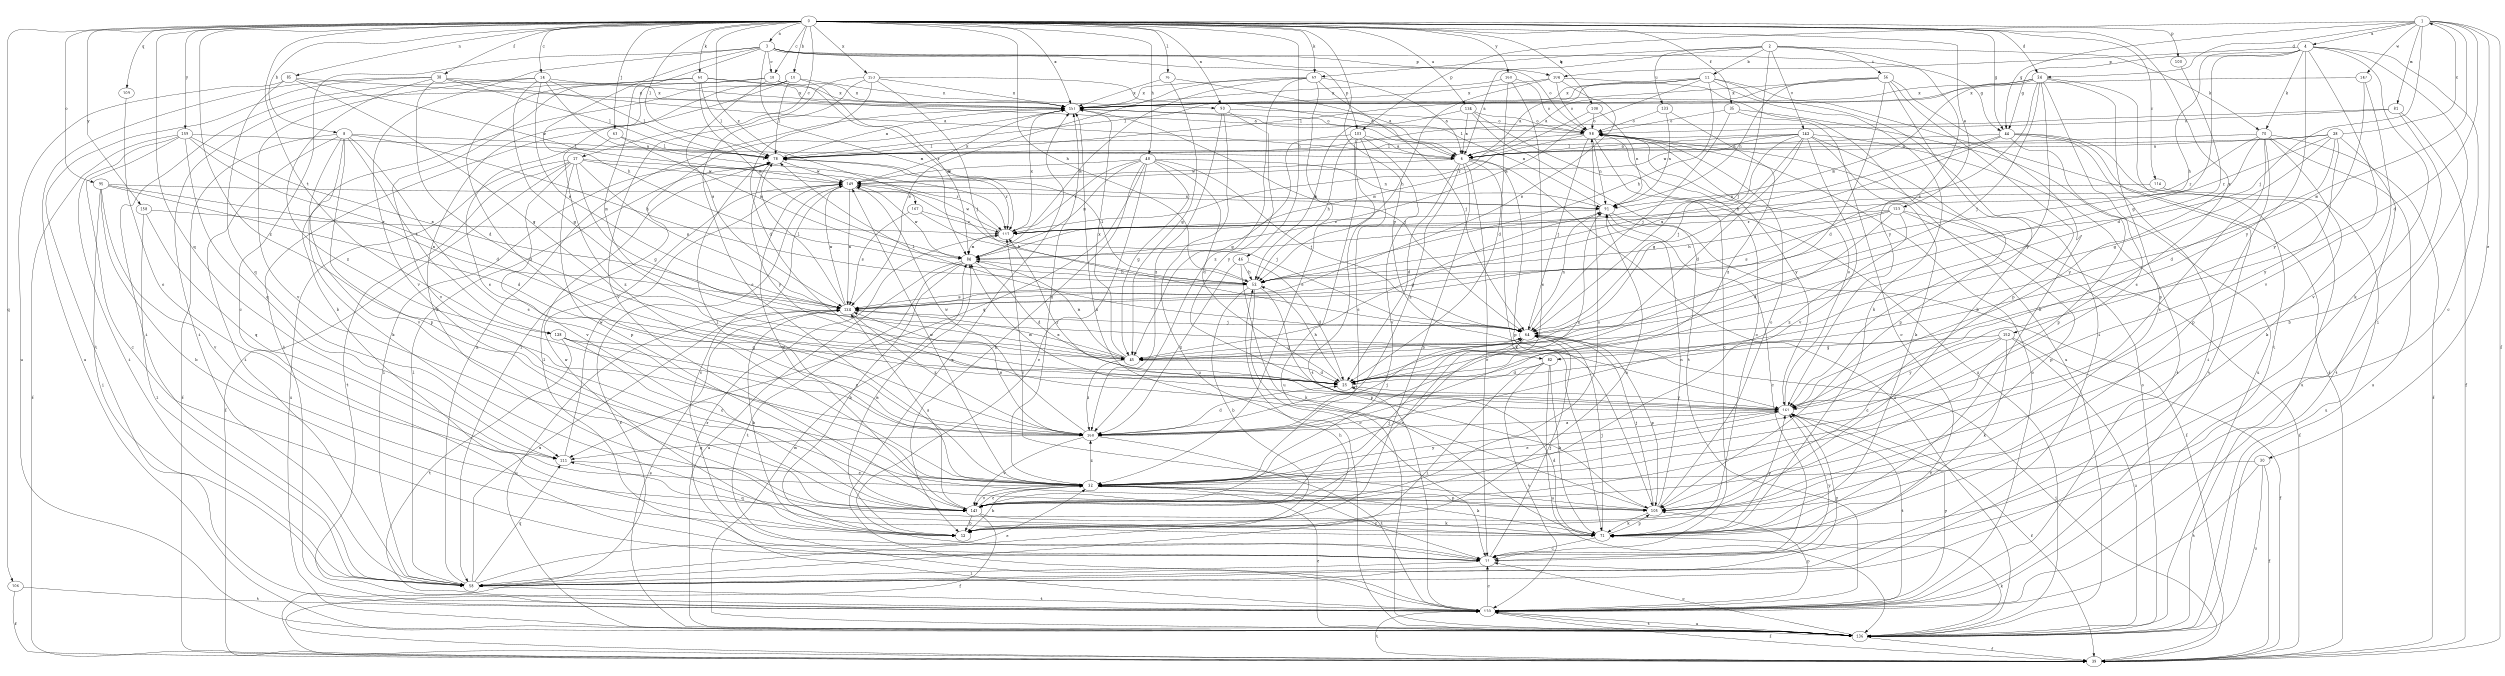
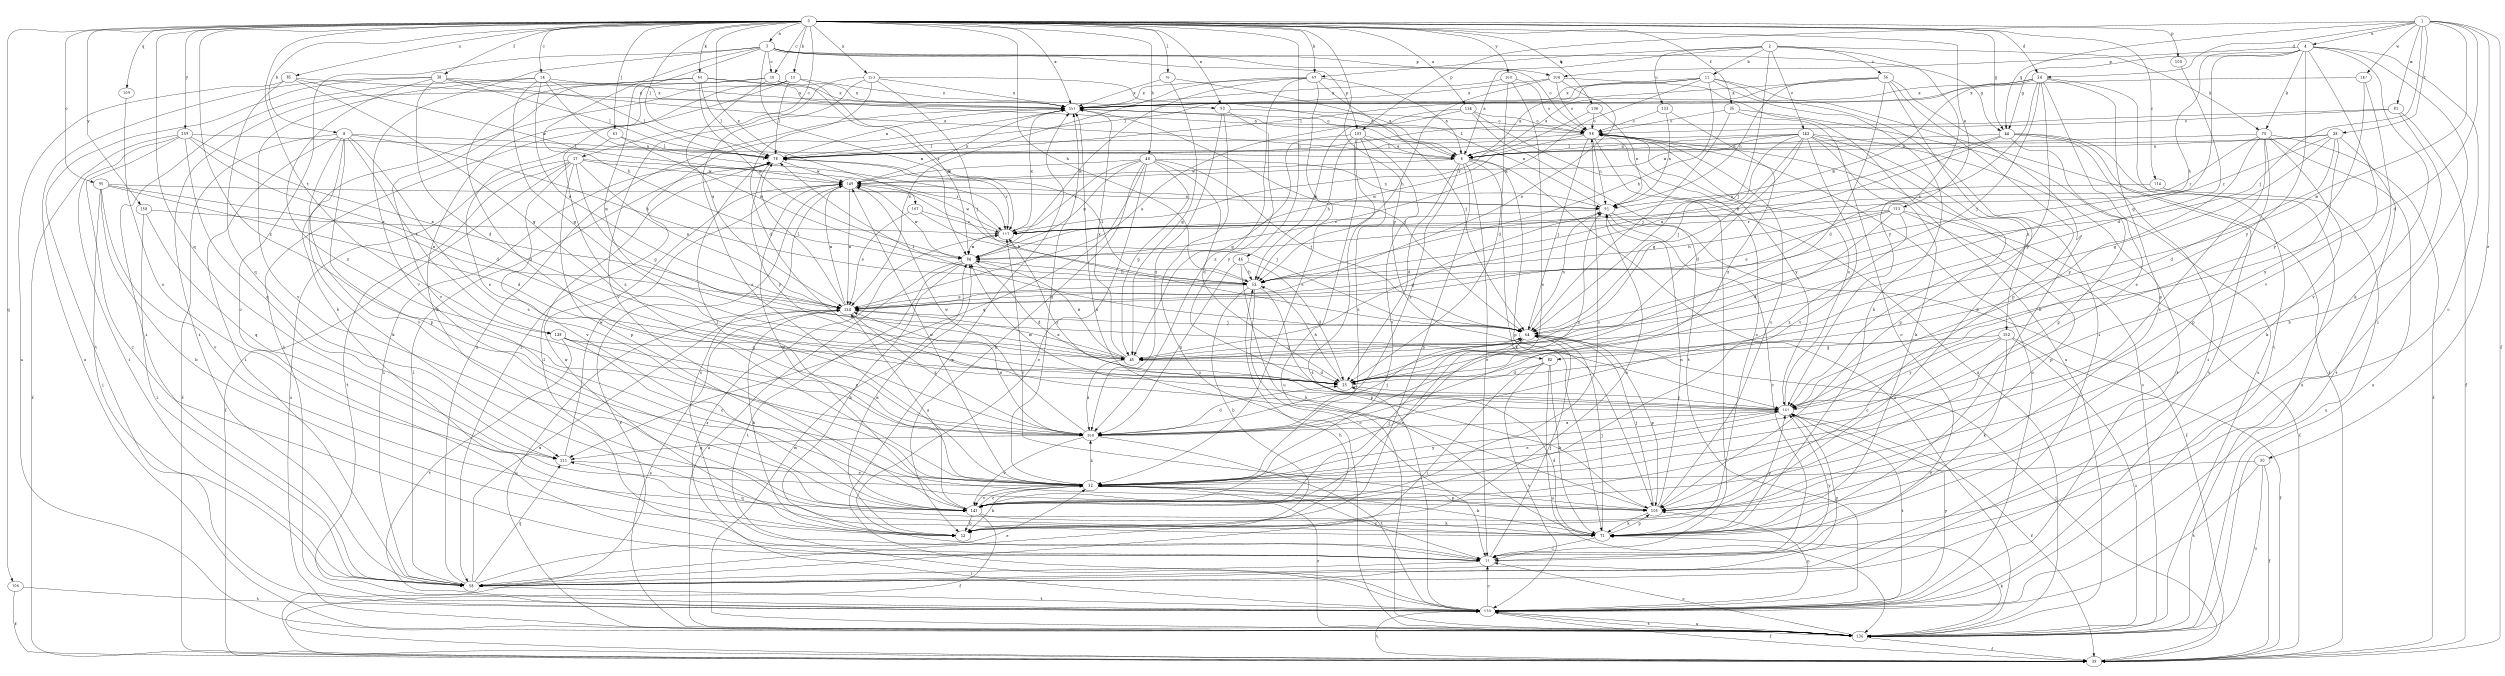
  strict digraph {
    fontname="Courier Prime"
    node [fontname="Courier Prime"]
    edge [fontname="Courier Prime"]
    0
    3
    8
    10
    14
    17
    18
    24
    35
    38
    44
    46
    48
    52
    63
    68
    69
    76
    78
    85
    90
    95
    100
    106
    108
    109
    111
    114
    123
    128
    134
    152
    153
    155
    158
    159
    160
    161
    167
    168
    82
    103
    19
    84
    98
    104
    143
    39
    6
    58
    71
    105
    32
    12
    130
    45
    117
    124
    136
    149
    64
    25
    91
    1
    4
    28
    30
    81
    147
    70
    2
    11
    56
    n74 [label=133]
    142
    0 -> 3 [label=a]
    0 -> 8 [label=b]
    0 -> 10 [label=b]
    0 -> 14 [label=c]
    0 -> 17 [label=c]
    0 -> 18 [label=c]
    0 -> 24 [label=d]
    0 -> 35 [label=f]
    0 -> 38 [label=f]
    0 -> 44 [label=g]
    0 -> 46 [label=h]
    0 -> 48 [label=h]
    0 -> 52 [label=h]
    0 -> 63 [label=j]
    0 -> 68 [label=k]
    0 -> 69 [label=k]
    0 -> 76 [label=l]
    0 -> 78 [label=l]
    0 -> 85 [label=n]
    0 -> 90 [label=n]
    0 -> 95 [label=o]
    0 -> 100 [label=p]
    0 -> 106 [label=q]
    0 -> 108 [label=q]
    0 -> 109 [label=q]
    0 -> 111 [label=q]
    0 -> 114 [label=r]
    0 -> 123 [label=s]
    0 -> 128 [label=t]
    0 -> 134 [label=u]
-   0 -> 152 [label=x]
+   142 -> 152 [label=x]
    0 -> 153 [label=x]
    0 -> 155 [label=x]
    0 -> 158 [label=y]
    0 -> 159 [label=y]
    0 -> 160 [label=y]
    0 -> 161 [label=y]
    0 -> 167 [label=z]
    0 -> 168 [label=z]
    3 -> 18 [label=c]
    3 -> 44 [label=g]
    3 -> 52 [label=h]
    3 -> 82 [label=m]
    3 -> 103 [label=p]
    3 -> 19 [label=c]
    3 -> 84 [label=m]
    3 -> 98 [label=o]
    3 -> 104 [label=p]
    3 -> 143 [label=v]
    8 -> 52 [label=h]
    8 -> 128 [label=t]
    8 -> 143 [label=v]
    8 -> 39 [label=f]
    8 -> 6 [label=a]
    8 -> 58 [label=i]
    8 -> 71 [label=k]
    8 -> 105 [label=p]
    8 -> 32 [label=e]
    10 -> 78 [label=l]
    10 -> 90 [label=n]
    10 -> 84 [label=m]
    10 -> 32 [label=e]
    10 -> 12 [label=b]
    10 -> 130 [label=t]
    14 -> 78 [label=l]
    14 -> 155 [label=x]
    14 -> 143 [label=v]
    14 -> 58 [label=i]
    14 -> 45 [label=g]
    14 -> 117 [label=r]
    14 -> 124 [label=s]
    17 -> 143 [label=v]
    17 -> 39 [label=f]
    17 -> 105 [label=p]
    17 -> 130 [label=t]
    17 -> 45 [label=g]
    17 -> 117 [label=r]
    17 -> 124 [label=s]
    17 -> 136 [label=u]
    17 -> 149 [label=w]
    18 -> 155 [label=x]
    18 -> 143 [label=v]
    18 -> 71 [label=k]
    18 -> 117 [label=r]
    18 -> 124 [label=s]
    24 -> 78 [label=l]
    24 -> 155 [label=x]
    24 -> 161 [label=y]
    24 -> 84 [label=m]
    24 -> 105 [label=p]
    24 -> 32 [label=e]
    24 -> 130 [label=t]
    24 -> 124 [label=s]
    24 -> 64 [label=j]
    35 -> 19 [label=c]
    35 -> 98 [label=o]
    35 -> 136 [label=u]
    35 -> 64 [label=j]
    38 -> 78 [label=l]
    38 -> 155 [label=x]
    38 -> 168 [label=z]
    38 -> 6 [label=a]
    38 -> 130 [label=t]
    38 -> 136 [label=u]
    38 -> 25 [label=d]
    44 -> 52 [label=h]
    44 -> 6 [label=a]
    44 -> 58 [label=i]
    44 -> 105 [label=p]
    44 -> 130 [label=t]
    44 -> 124 [label=s]
    44 -> 136 [label=u]
    46 -> 52 [label=h]
    46 -> 168 [label=z]
    46 -> 71 [label=k]
    46 -> 25 [label=d]
    48 -> 111 [label=q]
    48 -> 19 [label=c]
    48 -> 84 [label=m]
    48 -> 12 [label=b]
    48 -> 45 [label=g]
    48 -> 117 [label=r]
    48 -> 149 [label=w]
    48 -> 64 [label=j]
    48 -> 25 [label=d]
    48 -> 91 [label=n]
    52 -> 78 [label=l]
    52 -> 19 [label=c]
    52 -> 105 [label=p]
    52 -> 12 [label=b]
    52 -> 124 [label=s]
    63 -> 78 [label=l]
    63 -> 168 [label=z]
    63 -> 84 [label=m]
    68 -> 78 [label=l]
    68 -> 155 [label=x]
    68 -> 168 [label=z]
    68 -> 84 [label=m]
    68 -> 6 [label=a]
    68 -> 58 [label=i]
    69 -> 155 [label=x]
    69 -> 168 [label=z]
    69 -> 84 [label=m]
    69 -> 6 [label=a]
    69 -> 32 [label=e]
    69 -> 124 [label=s]
    69 -> 64 [label=j]
    76 -> 155 [label=x]
    76 -> 6 [label=a]
    76 -> 45 [label=g]
    78 -> 155 [label=x]
    78 -> 161 [label=y]
    78 -> 58 [label=i]
    78 -> 117 [label=r]
    78 -> 149 [label=w]
    85 -> 111 [label=q]
    85 -> 155 [label=x]
    85 -> 45 [label=g]
    85 -> 136 [label=u]
    85 -> 149 [label=w]
    90 -> 161 [label=y]
    90 -> 168 [label=z]
    90 -> 98 [label=o]
    90 -> 136 [label=u]
    95 -> 143 [label=v]
    95 -> 58 [label=i]
    95 -> 12 [label=b]
    95 -> 124 [label=s]
    95 -> 25 [label=d]
    95 -> 91 [label=n]
    100 -> 25 [label=d]
    106 -> 39 [label=f]
    106 -> 130 [label=t]
    108 -> 98 [label=o]
    108 -> 117 [label=r]
    108 -> 91 [label=n]
    109 -> 32 [label=e]
    111 -> 32 [label=e]
    111 -> 149 [label=w]
    114 -> 136 [label=u]
    114 -> 91 [label=n]
    123 -> 52 [label=h]
    123 -> 168 [label=z]
    123 -> 39 [label=f]
    123 -> 105 [label=p]
    123 -> 117 [label=r]
    123 -> 124 [label=s]
    123 -> 25 [label=d]
    128 -> 168 [label=z]
    128 -> 32 [label=e]
    128 -> 130 [label=t]
    128 -> 45 [label=g]
    134 -> 52 [label=h]
    134 -> 98 [label=o]
    134 -> 130 [label=t]
-   134 -> 6 [label=s]
+   134 -> 124 [label=s]
    134 -> 136 [label=u]
    152 -> 161 [label=y]
    152 -> 39 [label=f]
    152 -> 71 [label=k]
    152 -> 32 [label=e]
    152 -> 45 [label=g]
    152 -> 136 [label=u]
    153 -> 155 [label=x]
    153 -> 143 [label=v]
    153 -> 6 [label=a]
    153 -> 32 [label=e]
    153 -> 64 [label=j]
    153 -> 25 [label=d]
    155 -> 98 [label=o]
    155 -> 58 [label=i]
    155 -> 64 [label=j]
    158 -> 111 [label=q]
    158 -> 58 [label=i]
    158 -> 117 [label=r]
    159 -> 78 [label=l]
    159 -> 111 [label=q]
    159 -> 19 [label=c]
    159 -> 39 [label=f]
    159 -> 58 [label=i]
    159 -> 124 [label=s]
    159 -> 25 [label=d]
    160 -> 155 [label=x]
    160 -> 98 [label=o]
    160 -> 32 [label=e]
    160 -> 25 [label=d]
    161 -> 168 [label=z]
    161 -> 84 [label=m]
    161 -> 98 [label=o]
    161 -> 39 [label=f]
    161 -> 32 [label=e]
    161 -> 130 [label=t]
    161 -> 117 [label=r]
    167 -> 52 [label=h]
    167 -> 117 [label=r]
    167 -> 124 [label=s]
    168 -> 111 [label=q]
    168 -> 143 [label=v]
    168 -> 130 [label=t]
    168 -> 124 [label=s]
    168 -> 149 [label=w]
    168 -> 64 [label=j]
    168 -> 25 [label=d]
    168 -> 91 [label=n]
    82 -> 58 [label=i]
    82 -> 71 [label=k]
    82 -> 130 [label=t]
    82 -> 136 [label=u]
    82 -> 25 [label=d]
    103 -> 52 [label=h]
    103 -> 143 [label=v]
    103 -> 6 [label=a]
    103 -> 32 [label=e]
    103 -> 130 [label=t]
    103 -> 45 [label=g]
    103 -> 136 [label=u]
    19 -> 78 [label=l]
    19 -> 161 [label=y]
    19 -> 58 [label=i]
    19 -> 64 [label=j]
    84 -> 52 [label=h]
    84 -> 12 [label=b]
    84 -> 130 [label=t]
    84 -> 136 [label=u]
    84 -> 149 [label=w]
    84 -> 25 [label=d]
    98 -> 78 [label=l]
    98 -> 161 [label=y]
    98 -> 19 [label=c]
    98 -> 84 [label=m]
    98 -> 64 [label=j]
    98 -> 91 [label=n]
    104 -> 52 [label=h]
    104 -> 155 [label=x]
    104 -> 98 [label=o]
    104 -> 124 [label=s]
    104 -> 136 [label=u]
    143 -> 98 [label=o]
    143 -> 39 [label=f]
    143 -> 71 [label=k]
    143 -> 32 [label=e]
    143 -> 12 [label=b]
    143 -> 124 [label=s]
    143 -> 149 [label=w]
    143 -> 64 [label=j]
    39 -> 130 [label=t]
    39 -> 64 [label=j]
    6 -> 168 [label=z]
    6 -> 19 [label=c]
    6 -> 71 [label=k]
    6 -> 105 [label=p]
    6 -> 12 [label=b]
    6 -> 136 [label=u]
    6 -> 149 [label=w]
    6 -> 25 [label=d]
    58 -> 52 [label=h]
    58 -> 78 [label=l]
    58 -> 111 [label=q]
    58 -> 155 [label=x]
    58 -> 161 [label=y]
    58 -> 32 [label=e]
    58 -> 130 [label=t]
    58 -> 124 [label=s]
    71 -> 111 [label=q]
    71 -> 161 [label=y]
    71 -> 19 [label=c]
    71 -> 98 [label=o]
    71 -> 105 [label=p]
    71 -> 64 [label=j]
    71 -> 25 [label=d]
    105 -> 155 [label=x]
    105 -> 98 [label=o]
    105 -> 71 [label=k]
    105 -> 117 [label=r]
    105 -> 64 [label=j]
    105 -> 91 [label=n]
    32 -> 78 [label=l]
    32 -> 155 [label=x]
    32 -> 161 [label=y]
    32 -> 168 [label=z]
    32 -> 19 [label=c]
    32 -> 143 [label=v]
    32 -> 71 [label=k]
    32 -> 105 [label=p]
    32 -> 12 [label=b]
    32 -> 149 [label=w]
    12 -> 84 [label=m]
    12 -> 149 [label=w]
    12 -> 91 [label=n]
    130 -> 155 [label=x]
    130 -> 161 [label=y]
    130 -> 19 [label=c]
    130 -> 98 [label=o]
    130 -> 39 [label=f]
    130 -> 105 [label=p]
    130 -> 117 [label=r]
    130 -> 136 [label=u]
    45 -> 155 [label=x]
    45 -> 168 [label=z]
    45 -> 84 [label=m]
    45 -> 124 [label=s]
    45 -> 25 [label=d]
    117 -> 155 [label=x]
    117 -> 84 [label=m]
    117 -> 149 [label=w]
    124 -> 78 [label=l]
    124 -> 168 [label=z]
    124 -> 12 [label=b]
    124 -> 136 [label=u]
    124 -> 149 [label=w]
    124 -> 64 [label=j]
    136 -> 19 [label=c]
    136 -> 84 [label=m]
    136 -> 98 [label=o]
    136 -> 39 [label=f]
    136 -> 71 [label=k]
    136 -> 32 [label=e]
    136 -> 130 [label=t]
    136 -> 124 [label=s]
    149 -> 155 [label=x]
    149 -> 19 [label=c]
    149 -> 39 [label=f]
    149 -> 124 [label=s]
    149 -> 64 [label=j]
    149 -> 91 [label=n]
    64 -> 78 [label=l]
    64 -> 143 [label=v]
    64 -> 105 [label=p]
    64 -> 45 [label=g]
    64 -> 91 [label=n]
    25 -> 52 [label=h]
    25 -> 161 [label=y]
    91 -> 155 [label=x]
    91 -> 19 [label=c]
    91 -> 39 [label=f]
    91 -> 45 [label=g]
    91 -> 117 [label=r]
    1 -> 24 [label=d]
    1 -> 44 [label=g]
    1 -> 82 [label=m]
    1 -> 103 [label=p]
    1 -> 39 [label=f]
    1 -> 64 [label=j]
    1 -> 25 [label=d]
    1 -> 4 [label=a]
-   28 -> 1 [label=e]
+   1 -> 28 [label=e]
    1 -> 30 [label=e]
    1 -> 81 [label=m]
    1 -> 147 [label=w]
    4 -> 44 [label=g]
    4 -> 52 [label=h]
    4 -> 161 [label=y]
    4 -> 19 [label=c]
    4 -> 104 [label=p]
    4 -> 143 [label=v]
    4 -> 58 [label=i]
    4 -> 71 [label=k]
    4 -> 45 [label=g]
    4 -> 70 [label=k]
    28 -> 78 [label=l]
    28 -> 161 [label=y]
    28 -> 6 [label=a]
    28 -> 130 [label=t]
    28 -> 45 [label=g]
    28 -> 117 [label=r]
    28 -> 25 [label=d]
    30 -> 39 [label=f]
    30 -> 32 [label=e]
    30 -> 130 [label=t]
    30 -> 136 [label=u]
    81 -> 78 [label=l]
    81 -> 98 [label=o]
    81 -> 39 [label=f]
    81 -> 12 [label=b]
    147 -> 155 [label=x]
    147 -> 161 [label=y]
    147 -> 143 [label=v]
    70 -> 161 [label=y]
    70 -> 39 [label=f]
    70 -> 6 [label=a]
    70 -> 71 [label=k]
    70 -> 105 [label=p]
    70 -> 32 [label=e]
    70 -> 117 [label=r]
    70 -> 136 [label=u]
    2 -> 69 [label=k]
    2 -> 161 [label=y]
    2 -> 6 [label=a]
    2 -> 64 [label=j]
    2 -> 70 [label=k]
    2 -> 11 [label=b]
    2 -> 56 [label=i]
    2 -> n74 [label=u]
    2 -> 142 [label=v]
    11 -> 52 [label=h]
    11 -> 78 [label=l]
    11 -> 155 [label=x]
    11 -> 84 [label=m]
    11 -> 39 [label=f]
    11 -> 6 [label=a]
    11 -> 58 [label=i]
    11 -> 71 [label=k]
    56 -> 155 [label=x]
    56 -> 6 [label=a]
    56 -> 71 [label=k]
    56 -> 105 [label=p]
    56 -> 12 [label=b]
    56 -> 25 [label=d]
    56 -> 91 [label=n]
    n74 -> 168 [label=z]
    n74 -> 98 [label=o]
    n74 -> 91 [label=n]
    142 -> 78 [label=l]
    142 -> 143 [label=v]
    142 -> 6 [label=a]
    142 -> 71 [label=k]
    142 -> 105 [label=p]
    142 -> 130 [label=t]
    142 -> 45 [label=g]
    142 -> 149 [label=w]
    142 -> 64 [label=j]
    142 -> 25 [label=d]
  }
